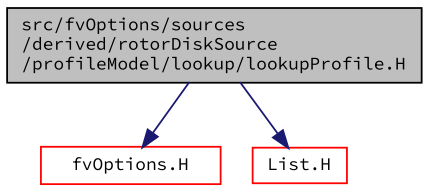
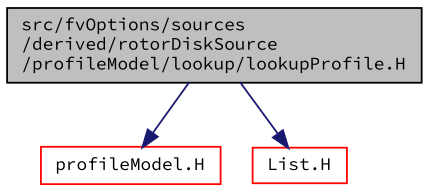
  digraph {
    fontname="Source Code Pro"
    node [color=red fontname="Source Code Pro" fontsize=10 shape=record]
    edge [color=midnightblue fontname="Source Code Pro" fontsize=10 labelfontname=Helvetica labelfontsize=10 style=solid]
    n1 [color=black fillcolor=grey75 fontcolor=black height=0.2 label="src/fvOptions/sources\l/derived/rotorDiskSource\l/profileModel/lookup/lookupProfile.H" style=filled width=0.4]
-   n2 [height=0.2 label="fvOptions.H" width=0.4]
+   n2 [height=0.2 label="profileModel.H" width=0.4]
    n3 [height=0.2 label="List.H" width=0.4]
    n1 -> n2
    n1 -> n3
  }
